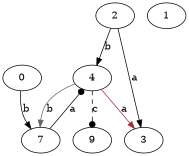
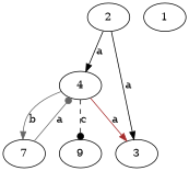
  strict digraph {
    edge [arrowhead=normal color=black style=solid]
    4
    7
    n3 [label=9]
    3
-   0
    1
    2
    4 -> 7 [color=gray40 label=b]
    4 -> n3 [arrowhead=dot label=c style=dashed]
    4 -> 3 [color=brown label=a]
-   7 -> 4 [arrowhead=dot label=a]
-   0 -> 7 [label=b]
-   2 -> 4 [label=b]
+   7 -> 4 [arrowhead=dot color=gray40 label=a]
+   2 -> 4 [label=a]
    2 -> 3 [label=a]
  }
